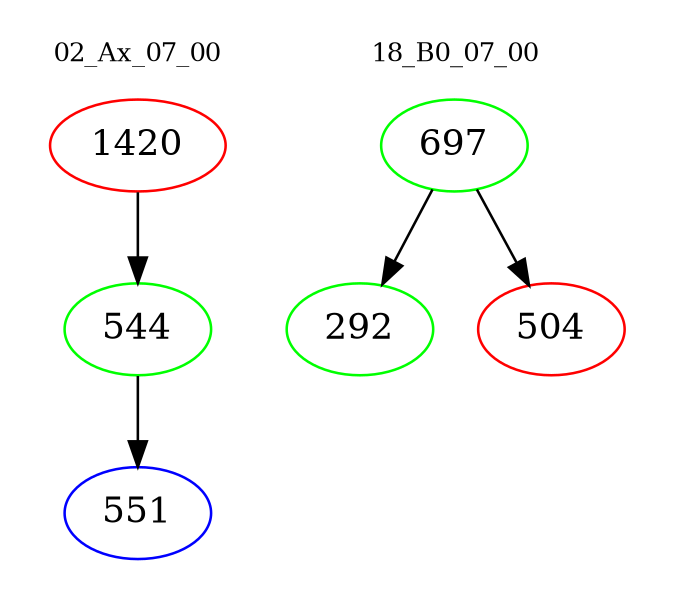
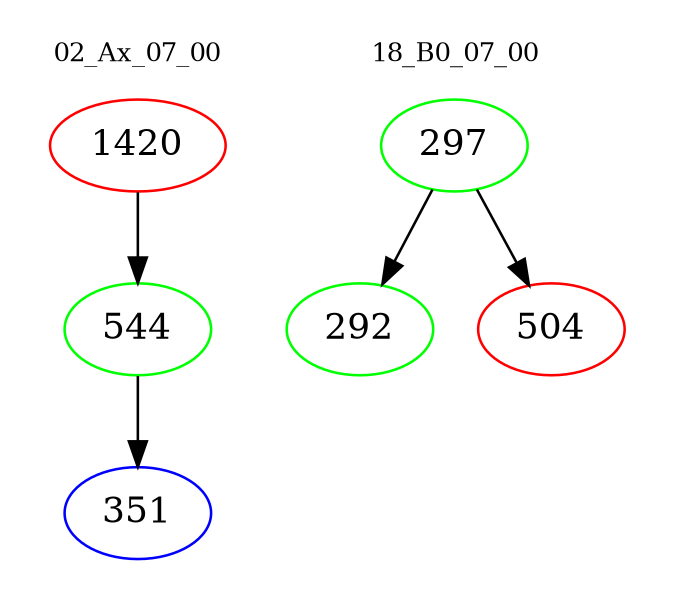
  digraph {
    node [color=green]
    edge [color=black]
    n1 [label=544]
-   n2 [color=blue label=551]
+   n2 [color=blue label=351]
    n3 [color=red label=1420]
-   n4 [label=697]
+   n4 [label=297]
    n5 [label=292]
    n6 [color=red label=504]
    subgraph cluster_1 {
      color=white
      fontsize=10
      label="02_Ax_07_00"
      n1
      n2
      n3
    }
    subgraph cluster_2 {
      color=white
      fontsize=10
      label="18_B0_07_00"
      n4
      n5
      n6
    }
    n1 -> n2
    n3 -> n1
    n4 -> n5
    n4 -> n6
  }
